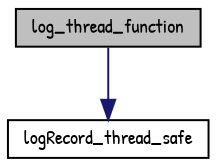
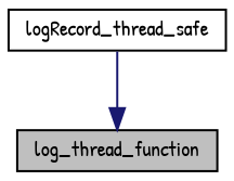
  digraph {
    rankdir=TB
    fontname="Patrick Hand"
    node [color=black fontname="Patrick Hand" fontsize=10 shape=record style=filled]
    n1 [fillcolor=grey75 fontcolor=black height=0.2 label=log_thread_function width=0.4]
    n2 [fillcolor=white height=0.2 label=logRecord_thread_safe width=0.4]
-   n1 -> n2 [color=midnightblue fontname="Patrick Hand" fontsize=10 labelfontname=Helvetica labelfontsize=10 style=solid]
+   n2 -> n1 [color=midnightblue fontname="Patrick Hand" fontsize=10 labelfontname=Helvetica labelfontsize=10 style=solid]
  }
